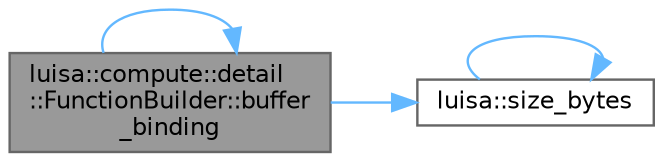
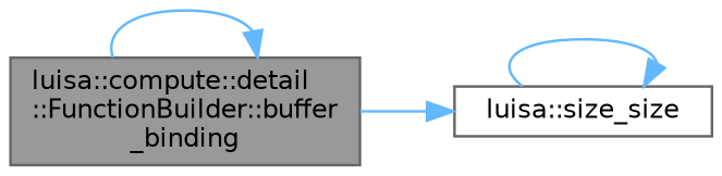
  digraph {
    rankdir=LR
    node [fontname=Helvetica fontsize=10 shape=box style=filled]
    edge [color=steelblue1 fontname=Helvetica fontsize=10 labelfontname=Helvetica labelfontsize=10 style=solid]
    n1 [color=gray40 fillcolor=grey60 fontcolor=black height=0.2 label="luisa::compute::detail\l::FunctionBuilder::buffer\l_binding" width=0.4]
-   n2 [color=grey40 fillcolor=white height=0.2 label="luisa::size_bytes" width=0.4]
+   n2 [color=grey40 fillcolor=white height=0.2 label="luisa::size_size" width=0.4]
    n1 -> n1
    n1 -> n2
    n2 -> n2
  }
